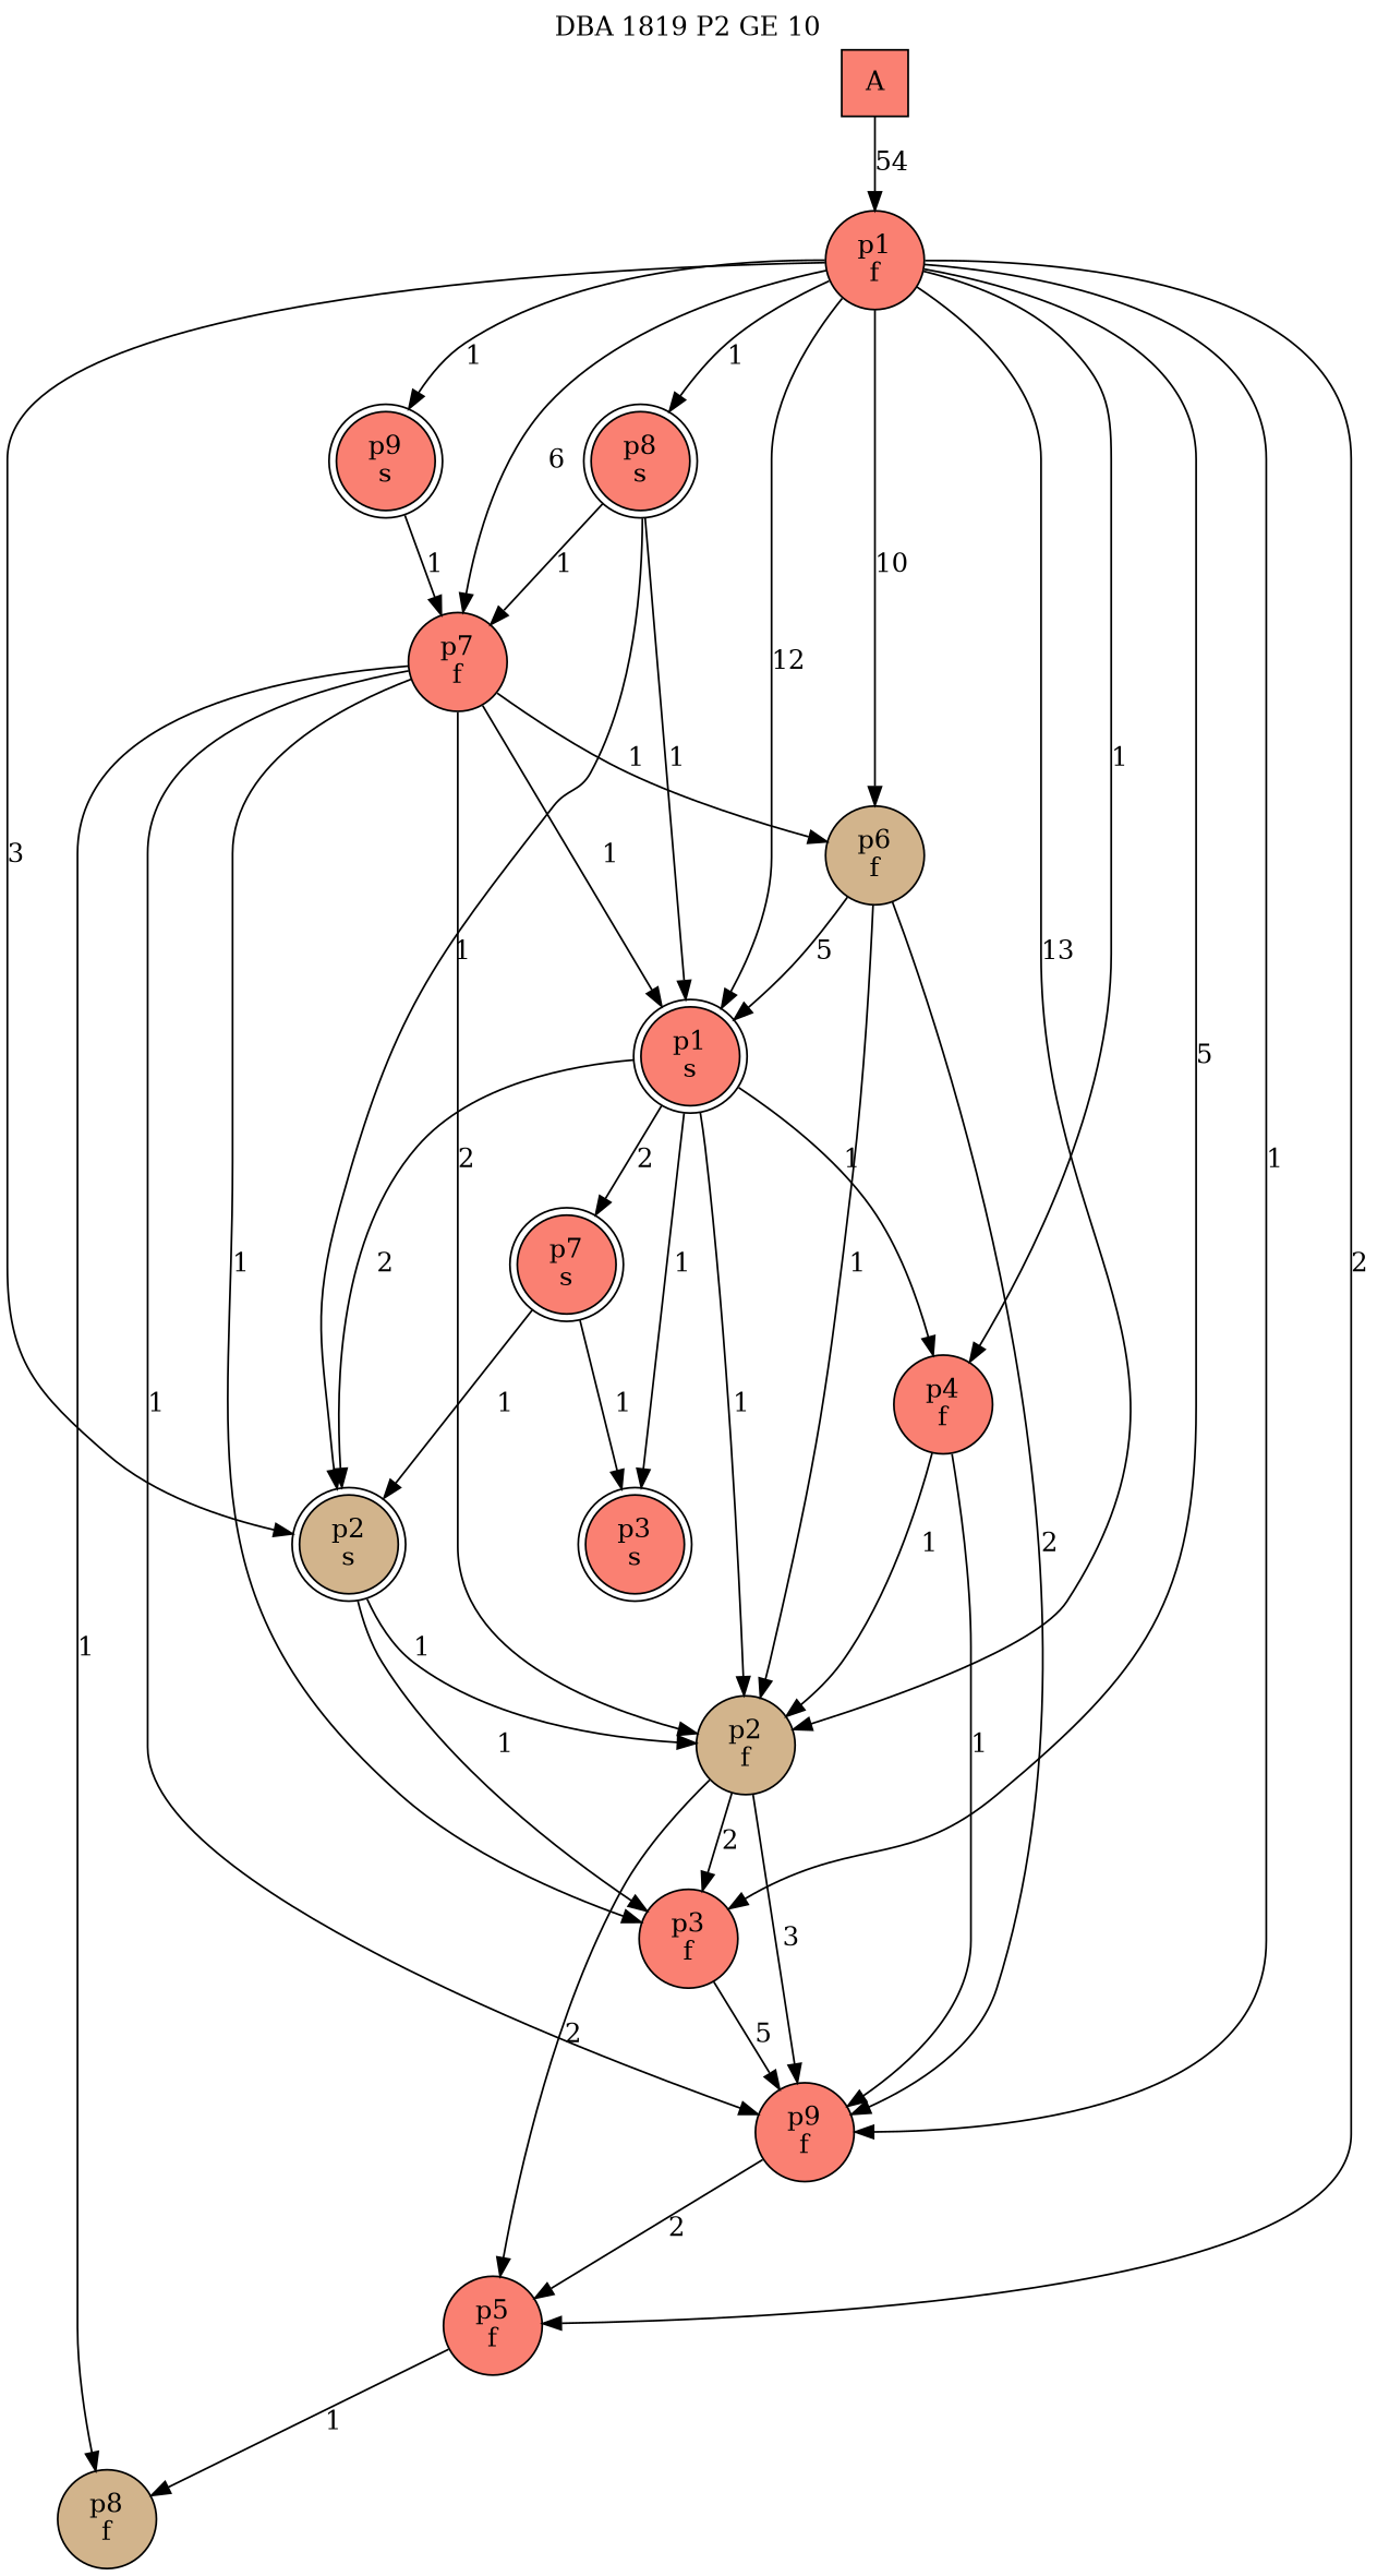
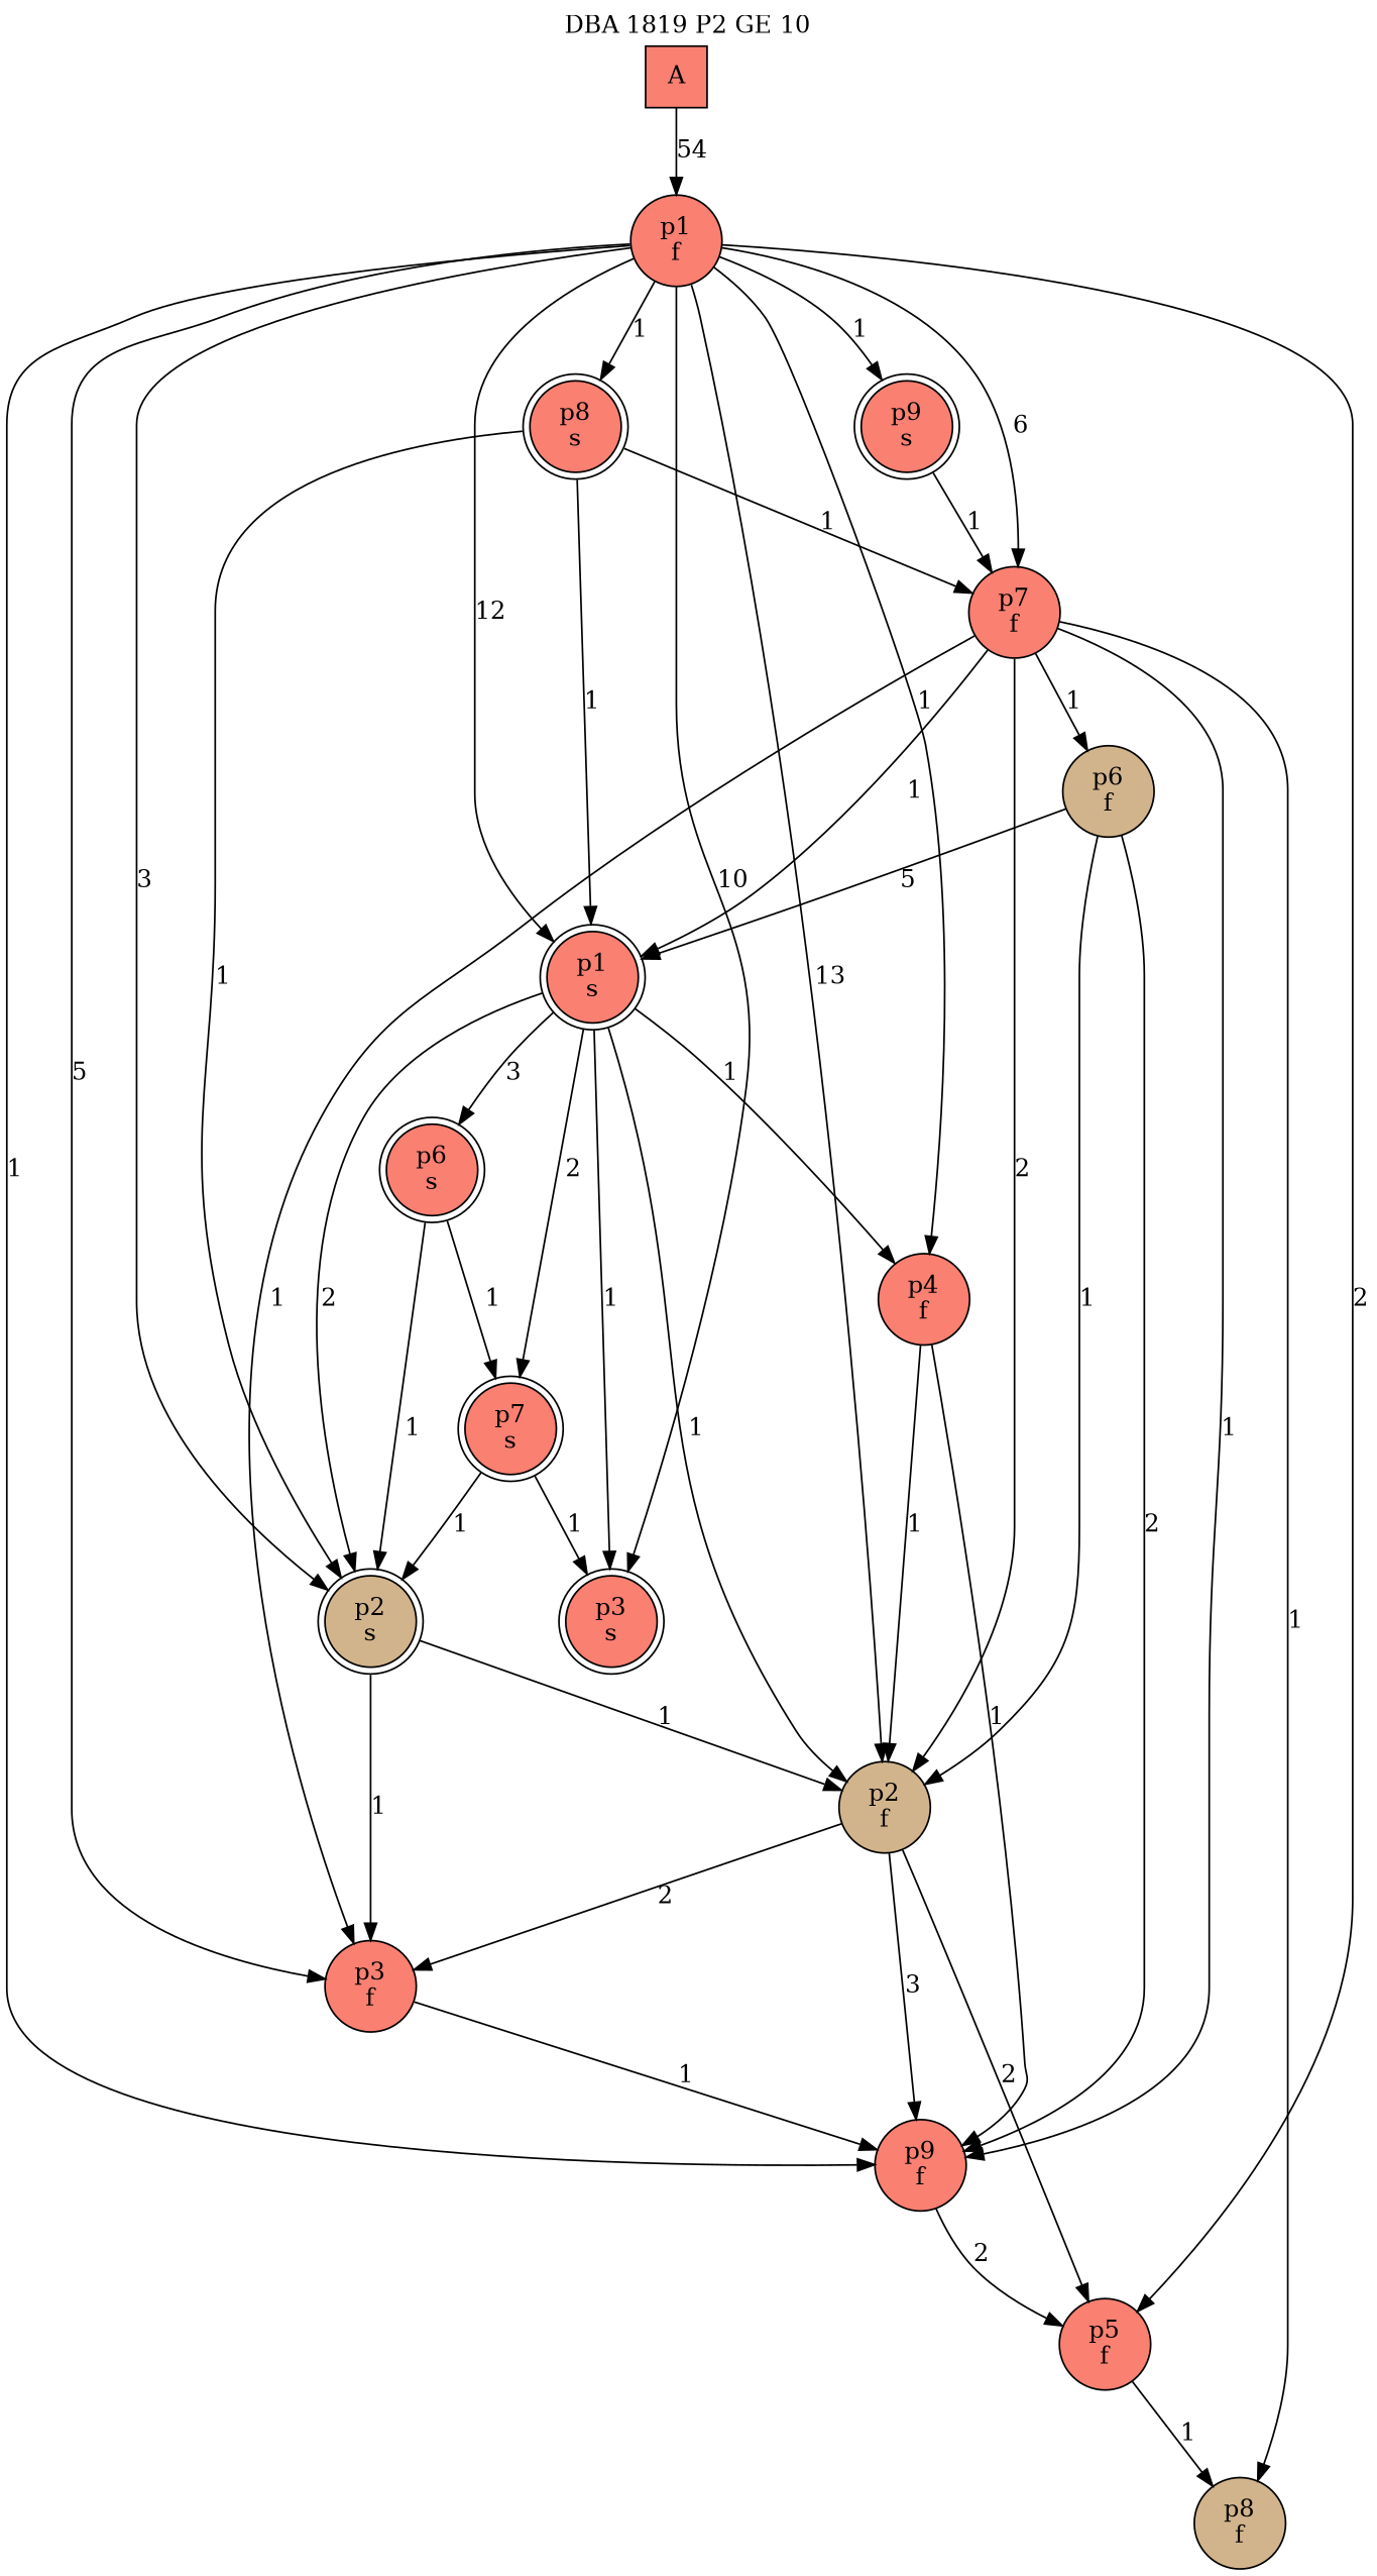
  digraph {
    label=" DBA 1819 P2 GE 10 "
    labelloc=tl
    rankdir=TB
    node [fillcolor=salmon shape=circle style=filled]
    n1 [label=A shape=square]
    n2 [label="p1\nf"]
    n3 [fillcolor=tan label="p6\nf"]
    n4 [label="p1\ns" shape=doublecircle]
    n5 [fillcolor=tan label="p2\ns" shape=doublecircle]
    n6 [label="p3\nf"]
    n7 [fillcolor=tan label="p2\nf"]
    n8 [label="p5\nf"]
    n9 [label="p8\ns" shape=doublecircle]
    n10 [label="p9\nf"]
    n11 [label="p9\ns" shape=doublecircle]
    n12 [label="p7\nf"]
    n13 [label="p4\nf"]
+   n14 [label="p6\ns" shape=doublecircle]
    n15 [label="p7\ns" shape=doublecircle]
    n16 [label="p3\ns" shape=doublecircle]
    n17 [fillcolor=tan label="p8\nf"]
    n1 -> n2 [label=54]
-   n2 -> n3 [label=10]
+   n2 -> n16 [label=10]
    n2 -> n4 [label=12]
    n2 -> n5 [label=3]
    n2 -> n6 [label=5]
    n2 -> n7 [label=13]
    n2 -> n8 [label=2]
    n2 -> n9 [label=1]
    n2 -> n10 [label=1]
    n2 -> n11 [label=1]
    n2 -> n12 [label=6]
    n2 -> n13 [label=1]
    n3 -> n4 [label=5]
    n3 -> n7 [label=1]
    n3 -> n10 [label=2]
    n4 -> n5 [label=2]
    n4 -> n7 [label=1]
    n4 -> n13 [label=1]
+   n4 -> n14 [label=3]
    n4 -> n15 [label=2]
    n4 -> n16 [label=1]
    n5 -> n6 [label=1]
    n5 -> n7 [label=1]
-   n6 -> n10 [label=5]
+   n6 -> n10 [label=1]
    n7 -> n6 [label=2]
    n7 -> n8 [label=2]
    n7 -> n10 [label=3]
    n8 -> n17 [label=1]
    n9 -> n4 [label=1]
    n9 -> n5 [label=1]
    n9 -> n12 [label=1]
    n10 -> n8 [label=2]
    n11 -> n12 [label=1]
    n12 -> n3 [label=1]
    n12 -> n4 [label=1]
    n12 -> n6 [label=1]
    n12 -> n7 [label=2]
    n12 -> n10 [label=1]
    n12 -> n17 [label=1]
    n13 -> n7 [label=1]
    n13 -> n10 [label=1]
+   n14 -> n5 [label=1]
+   n14 -> n15 [label=1]
    n15 -> n5 [label=1]
    n15 -> n16 [label=1]
  }
